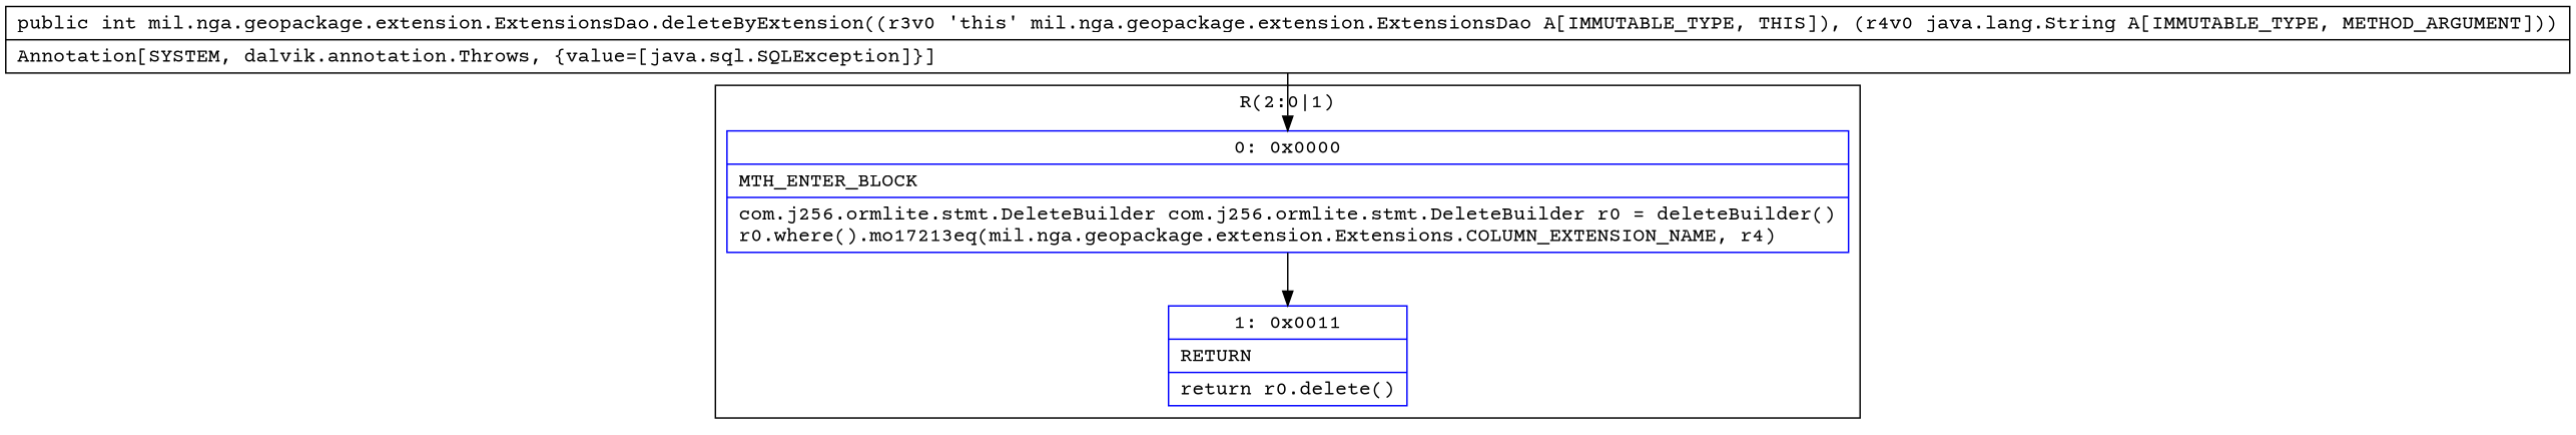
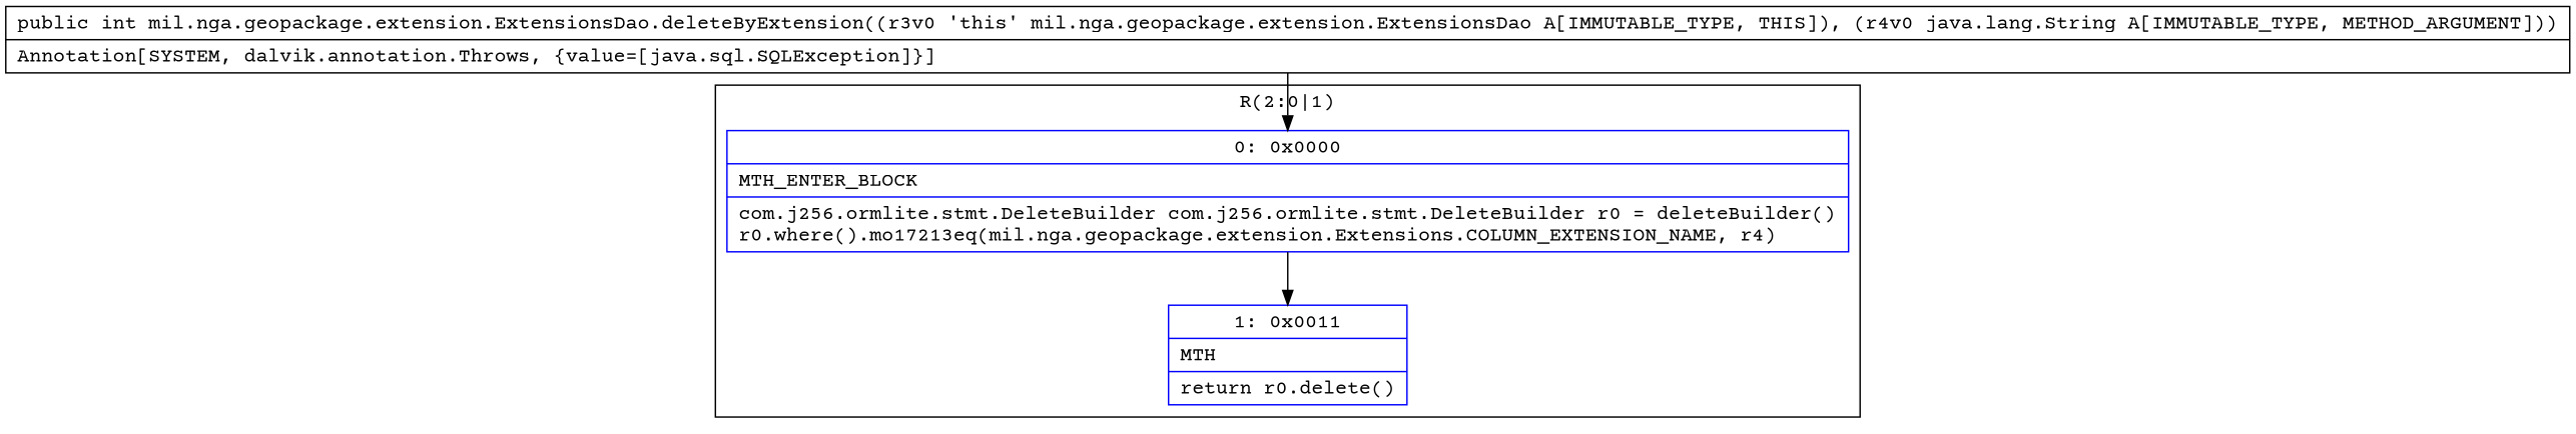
  digraph {
    fontname="Courier Prime"
    node [color=blue shape=record fontname="Courier Prime"]
    edge [fontname="Courier Prime"]
    n1 [label="{0\:\ 0x0000|MTH_ENTER_BLOCK\l|com.j256.ormlite.stmt.DeleteBuilder com.j256.ormlite.stmt.DeleteBuilder r0 = deleteBuilder()\lr0.where().mo17213eq(mil.nga.geopackage.extension.Extensions.COLUMN_EXTENSION_NAME, r4)\l}"]
-   n2 [label="{1\:\ 0x0011|RETURN\l|return r0.delete()\l}"]
+   n2 [label="{1\:\ 0x0011|MTH\l|return r0.delete()\l}"]
    n3 [label="{public int mil.nga.geopackage.extension.ExtensionsDao.deleteByExtension((r3v0 'this' mil.nga.geopackage.extension.ExtensionsDao A[IMMUTABLE_TYPE, THIS]), (r4v0 java.lang.String A[IMMUTABLE_TYPE, METHOD_ARGUMENT]))  | Annotation[SYSTEM, dalvik.annotation.Throws, \{value=[java.sql.SQLException]\}]\l}" color=""]
    subgraph cluster_1 {
      label="R(2:0|1)"
      n1
      n2
    }
    n1 -> n2
    n3 -> n1
  }
